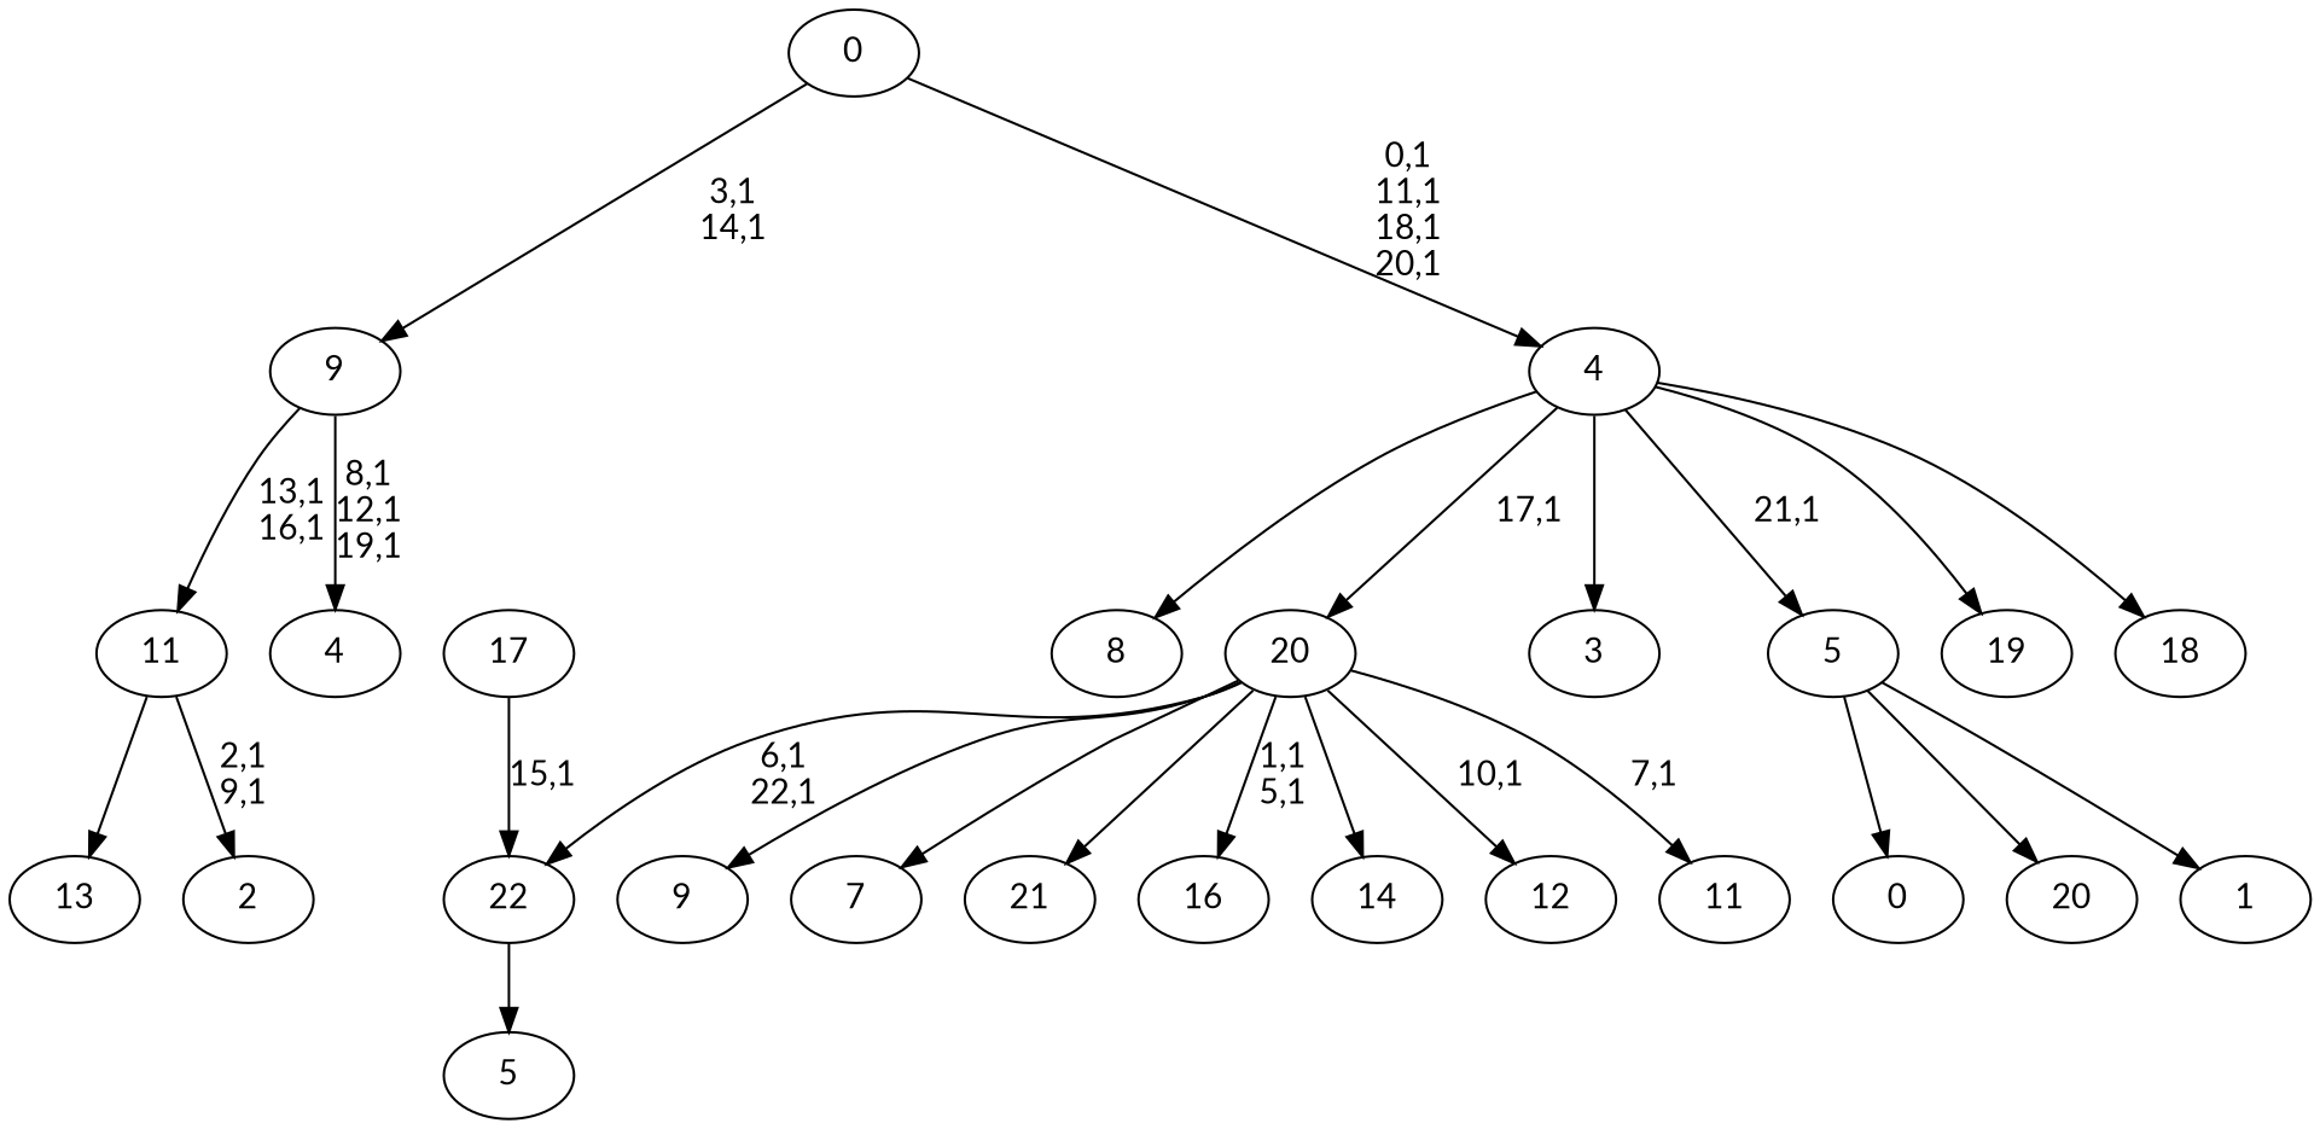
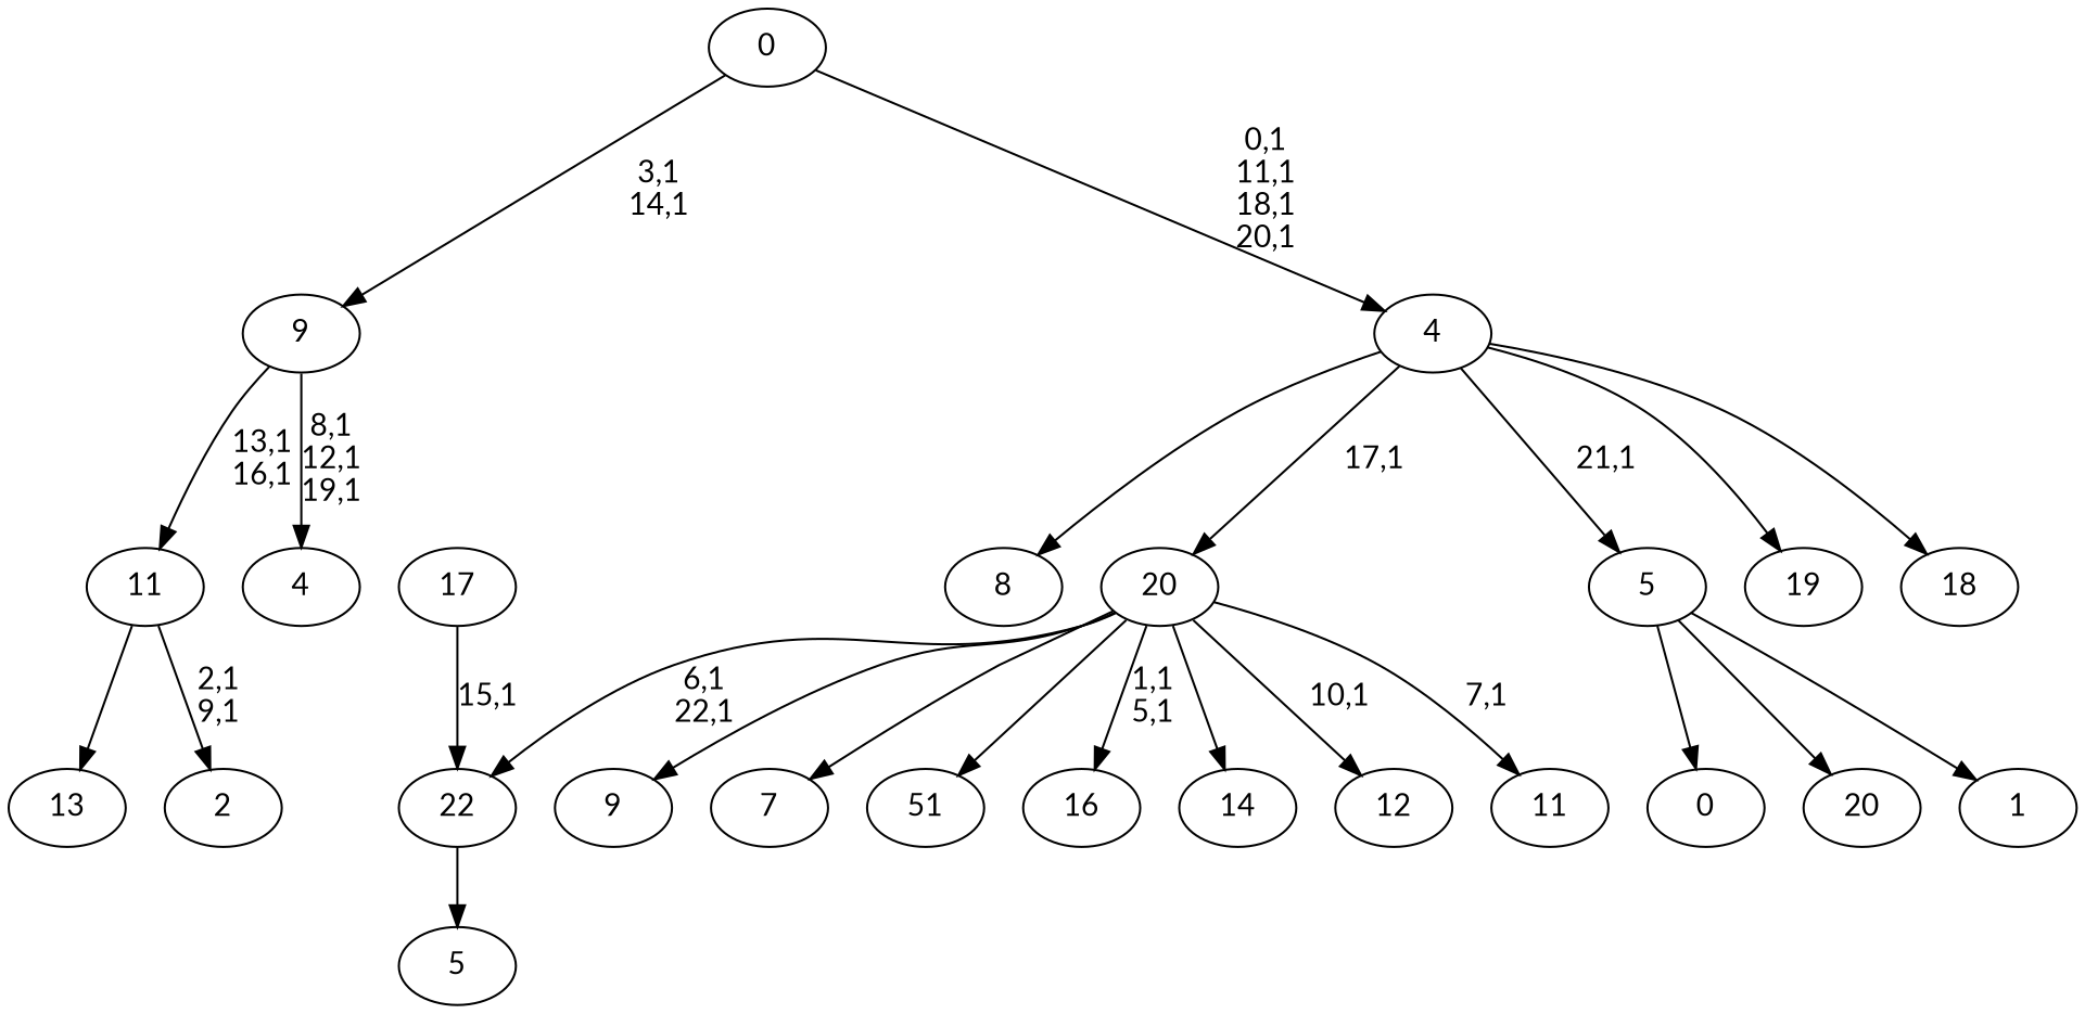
  digraph {
    fontname=Lato
    node [fontname=Lato]
    edge [fontname=Lato]
-   n1 [label=21]
+   n1 [label=51]
    n2 [label=20]
    n3 [label=19]
    n4 [label=18]
    n5 [label=17]
    22
    n7 [label=16]
    n8 [label=14]
    n9 [label=13]
    n10 [label=12]
    n11 [label=11]
    n12 [label=9]
    n13 [label=8]
    n14 [label=7]
    n15 [label=5]
    20
    n17 [label=4]
-   n18 [label=3]
    n19 [label=2]
    11
    9
    n22 [label=1]
    n23 [label=0]
    5
    4
    0
    n5 -> 22 [label="15,1"]
    22 -> n15
    20 -> n1
    20 -> 22 [label="6,1\n22,1"]
    20 -> n7 [label="1,1\n5,1"]
    20 -> n8
    20 -> n10 [label="10,1"]
    20 -> n11 [label="7,1"]
    20 -> n12
    20 -> n14
    11 -> n9
    11 -> n19 [label="2,1\n9,1"]
    9 -> n17 [label="8,1\n12,1\n19,1"]
    9 -> 11 [label="13,1\n16,1"]
    5 -> n2
    5 -> n22
    5 -> n23
    4 -> n3
    4 -> n4
    4 -> n13
    4 -> 20 [label="17,1"]
-   4 -> n18
    4 -> 5 [label="21,1"]
    0 -> 9 [label="3,1\n14,1"]
    0 -> 4 [label="0,1\n11,1\n18,1\n20,1"]
  }
